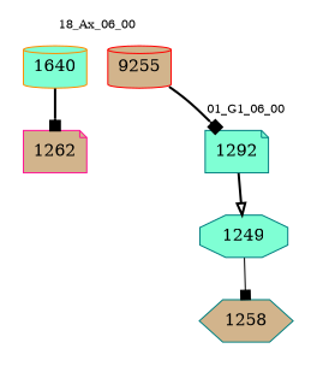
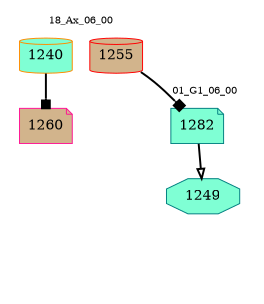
  digraph {
    node [color=teal fillcolor=tan shape=cylinder style=filled]
    edge [arrowhead=box color=black style=bold]
-   n1 [color=red label=9255]
-   n2 [color=darkorange fillcolor=aquamarine label=1640]
-   n3 [color=deeppink label=1262 shape=note]
-   n4 [fillcolor=aquamarine label=1292 shape=note]
+   n1 [color=red label=1255]
+   n2 [color=darkorange fillcolor=aquamarine label=1240]
+   n3 [color=deeppink label=1260 shape=note]
+   n4 [fillcolor=aquamarine label=1282 shape=note]
    n5 [fillcolor=aquamarine label=1249 shape=octagon]
-   n6 [label=1258 shape=hexagon]
    subgraph cluster_1 {
      color=white
      fontsize=10
      label="18_Ax_06_00"
      n1
      n2
      n3
    }
    subgraph cluster_2 {
      color=white
      fontsize=10
      label="01_G1_06_00"
      n4
      n5
-     n6
    }
    n1 -> n4
    n2 -> n3
    n4 -> n5 [arrowhead=onormal]
-   n5 -> n6 [style=solid]
  }
